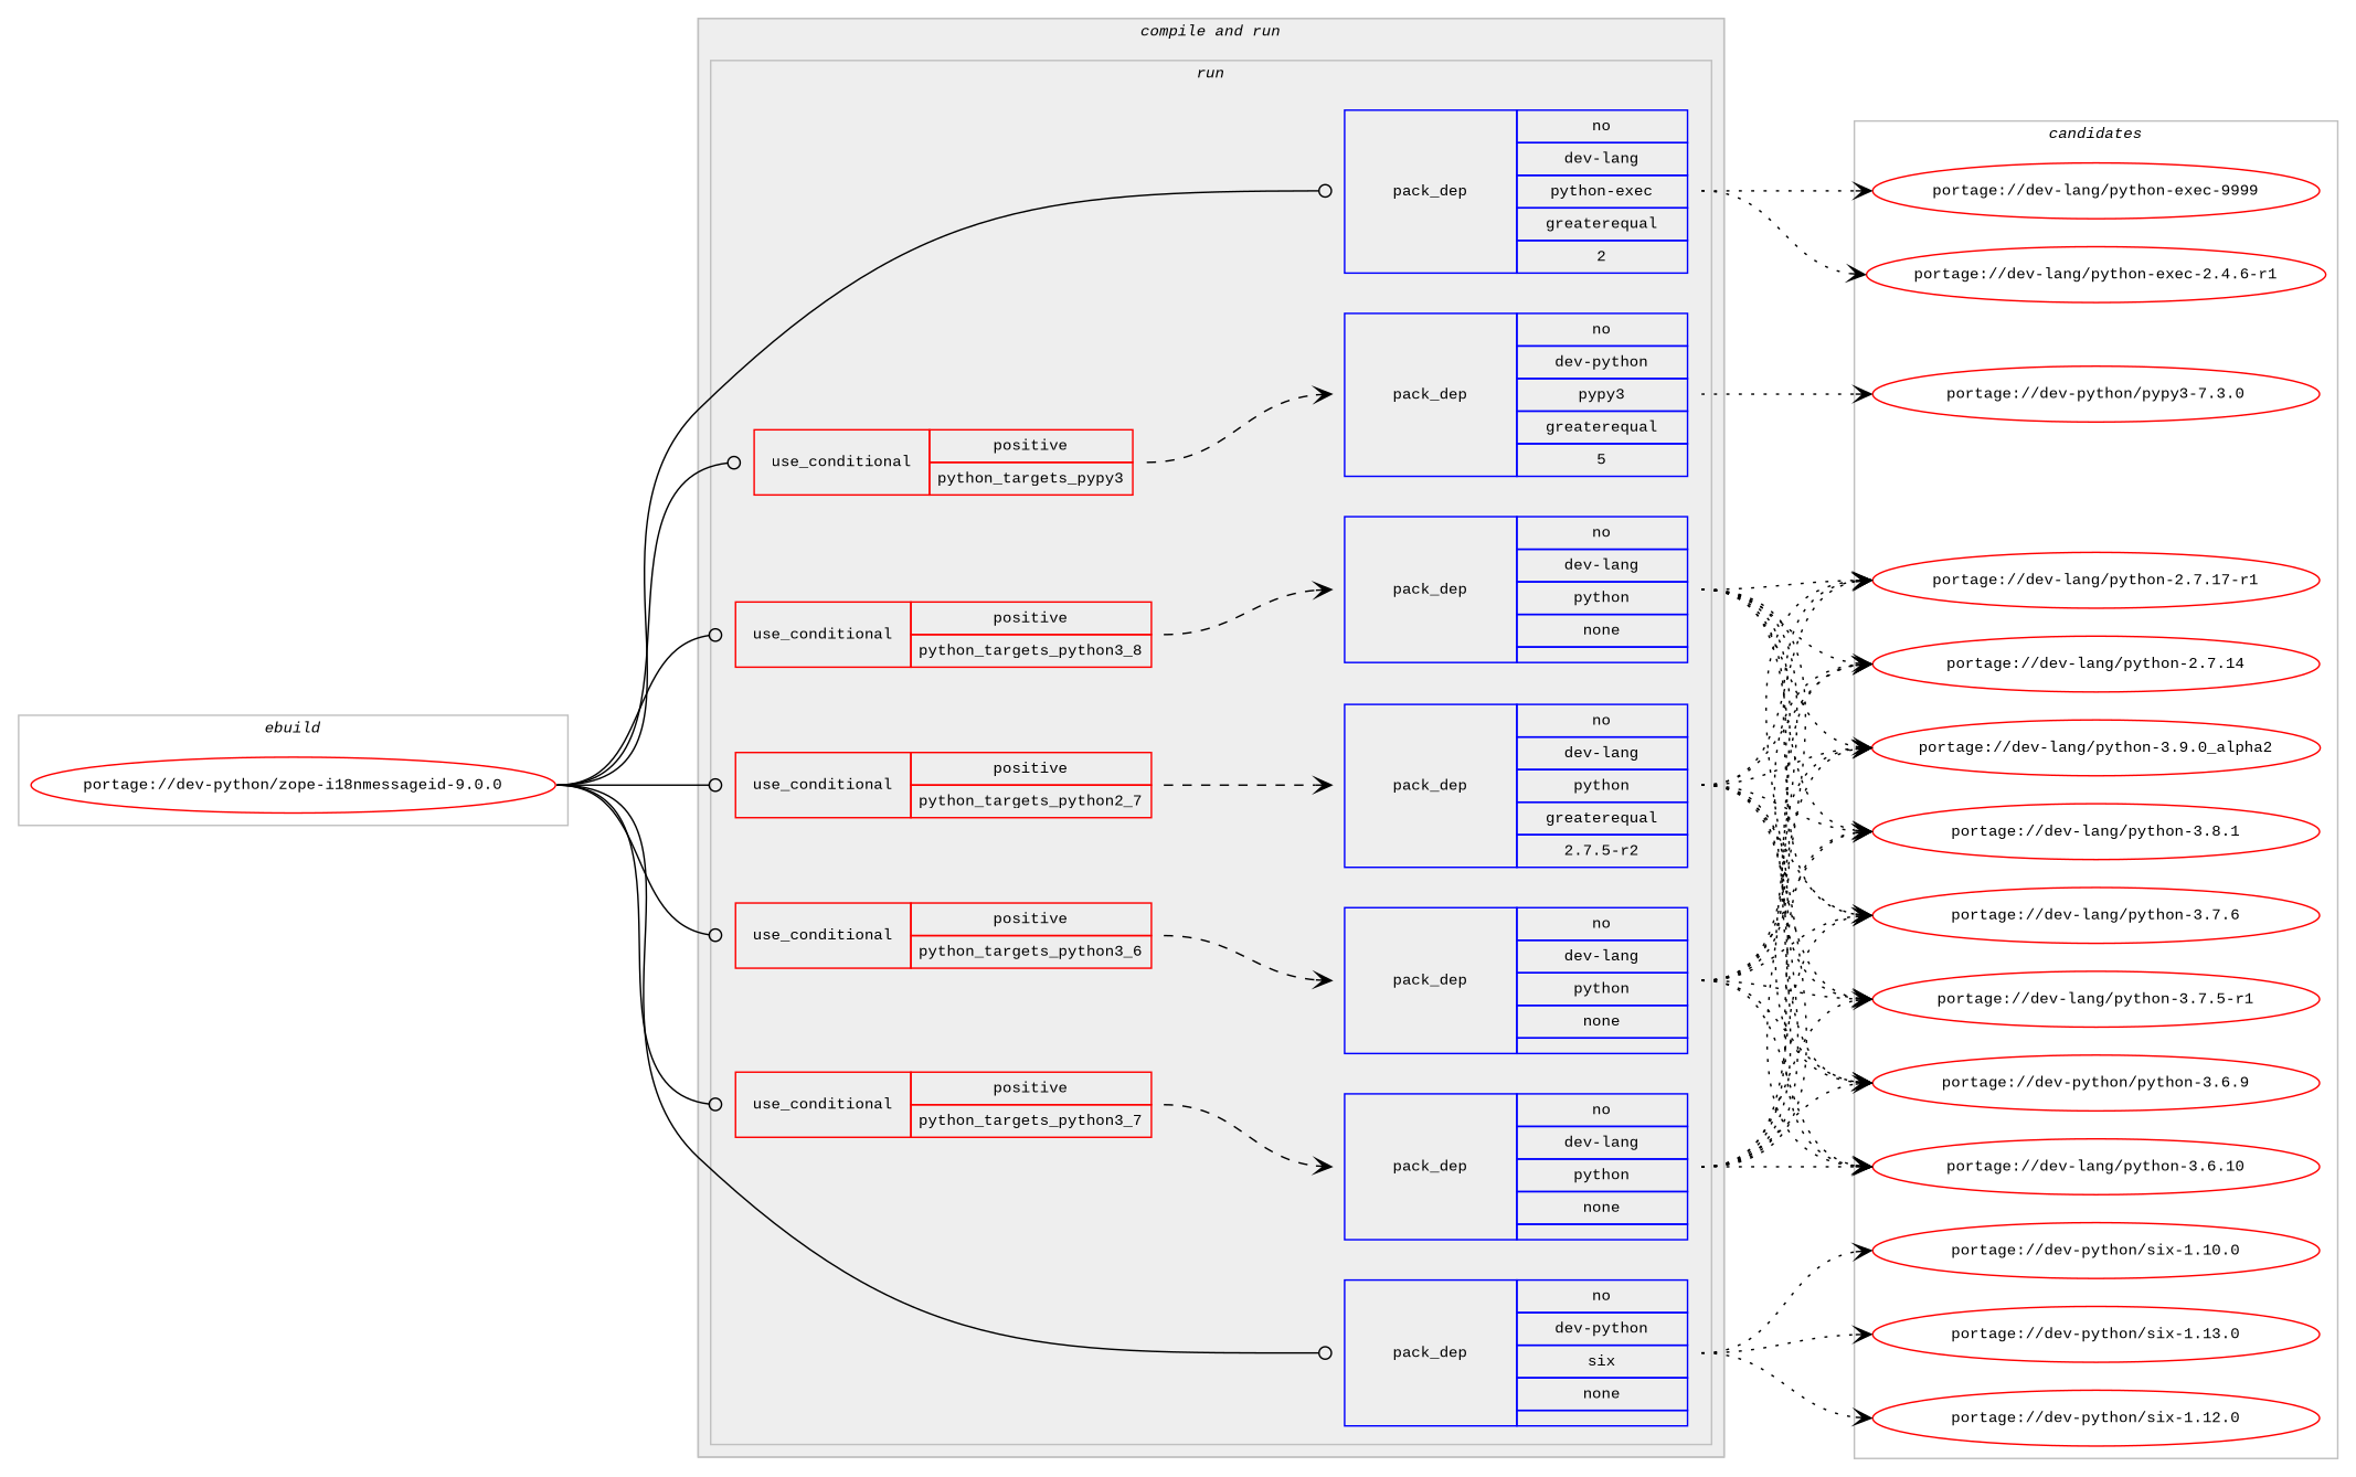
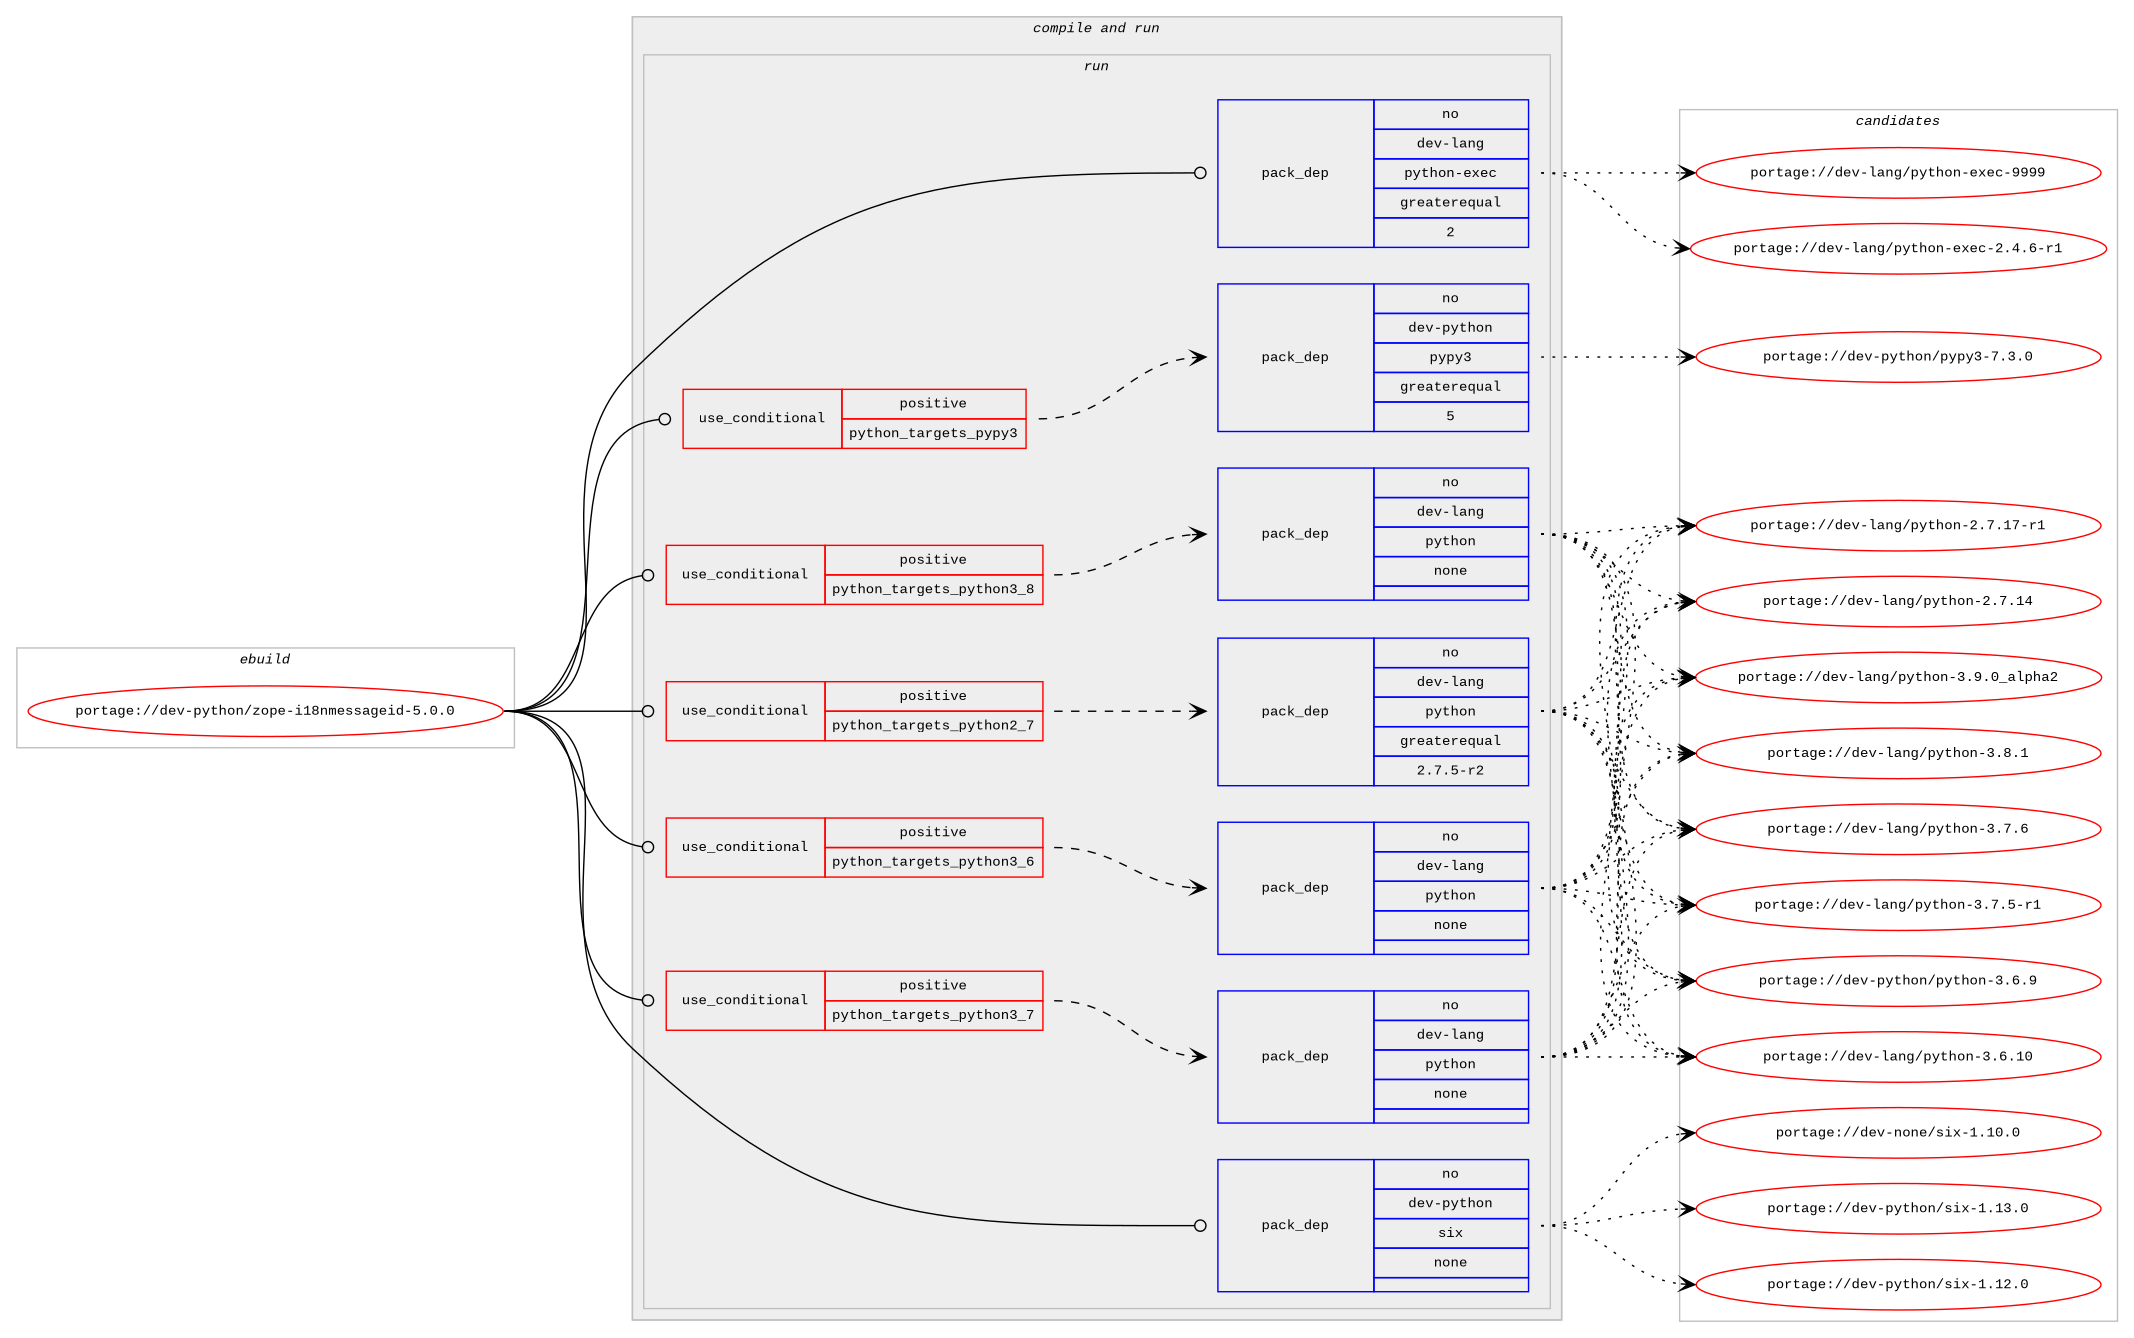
  digraph {
    compound=true
    concentrate=true
    fontname="Liberation Mono"
    fontsize=10
    newrank=true
    rankdir=LR
    ranksep=1.5
    node [color=red fontname="Liberation Mono" fontsize=10]
    edge [arrowhead=vee fontname="Liberation Mono" headport=w style=dotted tailport=e weight=100]
-   n1 [label="portage://dev-python/zope-i18nmessageid-9.0.0" width=4]
+   n1 [label="portage://dev-python/zope-i18nmessageid-5.0.0" width=4]
    n2 [color=blue label=<<TABLE BORDER="0" CELLBORDER="1" CELLSPACING="0" CELLPADDING="4" WIDTH="220"><TR><TD ROWSPAN="6" CELLPADDING="30">pack_dep</TD></TR><TR><TD WIDTH="110">no</TD></TR><TR><TD>dev-lang</TD></TR><TR><TD>python-exec</TD></TR><TR><TD>greaterequal</TD></TR><TR><TD>2</TD></TR></TABLE>> shape=none]
    n3 [color=blue label=<<TABLE BORDER="0" CELLBORDER="1" CELLSPACING="0" CELLPADDING="4" WIDTH="220"><TR><TD ROWSPAN="6" CELLPADDING="30">pack_dep</TD></TR><TR><TD WIDTH="110">no</TD></TR><TR><TD>dev-python</TD></TR><TR><TD>pypy3</TD></TR><TR><TD>greaterequal</TD></TR><TR><TD>5</TD></TR></TABLE>> shape=none]
    n4 [label=<<TABLE BORDER="0" CELLBORDER="1" CELLSPACING="0" CELLPADDING="4"><TR><TD ROWSPAN="3" CELLPADDING="10">use_conditional</TD></TR><TR><TD>positive</TD></TR><TR><TD>python_targets_pypy3</TD></TR></TABLE>> shape=none]
    n5 [color=blue label=<<TABLE BORDER="0" CELLBORDER="1" CELLSPACING="0" CELLPADDING="4" WIDTH="220"><TR><TD ROWSPAN="6" CELLPADDING="30">pack_dep</TD></TR><TR><TD WIDTH="110">no</TD></TR><TR><TD>dev-lang</TD></TR><TR><TD>python</TD></TR><TR><TD>greaterequal</TD></TR><TR><TD>2.7.5-r2</TD></TR></TABLE>> shape=none]
    n6 [label=<<TABLE BORDER="0" CELLBORDER="1" CELLSPACING="0" CELLPADDING="4"><TR><TD ROWSPAN="3" CELLPADDING="10">use_conditional</TD></TR><TR><TD>positive</TD></TR><TR><TD>python_targets_python2_7</TD></TR></TABLE>> shape=none]
    n7 [color=blue label=<<TABLE BORDER="0" CELLBORDER="1" CELLSPACING="0" CELLPADDING="4" WIDTH="220"><TR><TD ROWSPAN="6" CELLPADDING="30">pack_dep</TD></TR><TR><TD WIDTH="110">no</TD></TR><TR><TD>dev-lang</TD></TR><TR><TD>python</TD></TR><TR><TD>none</TD></TR><TR><TD></TD></TR></TABLE>> shape=none]
    n8 [label=<<TABLE BORDER="0" CELLBORDER="1" CELLSPACING="0" CELLPADDING="4"><TR><TD ROWSPAN="3" CELLPADDING="10">use_conditional</TD></TR><TR><TD>positive</TD></TR><TR><TD>python_targets_python3_6</TD></TR></TABLE>> shape=none]
    n9 [color=blue label=<<TABLE BORDER="0" CELLBORDER="1" CELLSPACING="0" CELLPADDING="4" WIDTH="220"><TR><TD ROWSPAN="6" CELLPADDING="30">pack_dep</TD></TR><TR><TD WIDTH="110">no</TD></TR><TR><TD>dev-lang</TD></TR><TR><TD>python</TD></TR><TR><TD>none</TD></TR><TR><TD></TD></TR></TABLE>> shape=none]
    n10 [label=<<TABLE BORDER="0" CELLBORDER="1" CELLSPACING="0" CELLPADDING="4"><TR><TD ROWSPAN="3" CELLPADDING="10">use_conditional</TD></TR><TR><TD>positive</TD></TR><TR><TD>python_targets_python3_7</TD></TR></TABLE>> shape=none]
    n11 [color=blue label=<<TABLE BORDER="0" CELLBORDER="1" CELLSPACING="0" CELLPADDING="4" WIDTH="220"><TR><TD ROWSPAN="6" CELLPADDING="30">pack_dep</TD></TR><TR><TD WIDTH="110">no</TD></TR><TR><TD>dev-lang</TD></TR><TR><TD>python</TD></TR><TR><TD>none</TD></TR><TR><TD></TD></TR></TABLE>> shape=none]
    n12 [label=<<TABLE BORDER="0" CELLBORDER="1" CELLSPACING="0" CELLPADDING="4"><TR><TD ROWSPAN="3" CELLPADDING="10">use_conditional</TD></TR><TR><TD>positive</TD></TR><TR><TD>python_targets_python3_8</TD></TR></TABLE>> shape=none]
    n13 [color=blue label=<<TABLE BORDER="0" CELLBORDER="1" CELLSPACING="0" CELLPADDING="4" WIDTH="220"><TR><TD ROWSPAN="6" CELLPADDING="30">pack_dep</TD></TR><TR><TD WIDTH="110">no</TD></TR><TR><TD>dev-python</TD></TR><TR><TD>six</TD></TR><TR><TD>none</TD></TR><TR><TD></TD></TR></TABLE>> shape=none]
    n14 [label="portage://dev-python/pypy3-7.3.0" width=4]
    n15 [label="portage://dev-lang/python-3.9.0_alpha2" width=4]
    n16 [label="portage://dev-lang/python-3.8.1" width=4]
    n17 [label="portage://dev-lang/python-3.7.6" width=4]
    n18 [label="portage://dev-lang/python-3.7.5-r1" width=4]
    n19 [label="portage://dev-python/python-3.6.9" width=4]
    n20 [label="portage://dev-lang/python-3.6.10" width=4]
    n21 [label="portage://dev-lang/python-2.7.17-r1" width=4]
    n22 [label="portage://dev-lang/python-2.7.14" width=4]
    n23 [label="portage://dev-lang/python-exec-9999" width=4]
    n24 [label="portage://dev-lang/python-exec-2.4.6-r1" width=4]
    n25 [label="portage://dev-python/six-1.13.0" width=4]
    n26 [label="portage://dev-python/six-1.12.0" width=4]
-   n27 [label="portage://dev-python/six-1.10.0" width=4]
+   n27 [label="portage://dev-none/six-1.10.0" width=4]
    subgraph cluster_1 {
      color=gray
      label=<<i>ebuild</i>>
      n1
    }
    subgraph cluster_2 {
      color=gray
      label=<<i>dependencies</i>>
      subgraph cluster_3 {
        color=gray
        fillcolor="#eeeeee"
        label=<<i>compile</i>>
        style=filled
      }
      subgraph cluster_4 {
        color=gray
        fillcolor="#eeeeee"
        label=<<i>compile and run</i>>
        style=filled
      }
      subgraph cluster_5 {
        color=gray
        fillcolor="#eeeeee"
        label=<<i>run</i>>
        style=filled
        subgraph sub_6 {
          color=gray
          fillcolor="#eeeeee"
          label=<<i>run</i>>
          style=filled
          n2
        }
        subgraph sub_7 {
          color=gray
          fillcolor="#eeeeee"
          label=<<i>run</i>>
          style=filled
          n4
          subgraph sub_8 {
            color=gray
            fillcolor="#eeeeee"
            label=<<i>run</i>>
            style=filled
            n3
          }
        }
        subgraph sub_9 {
          color=gray
          fillcolor="#eeeeee"
          label=<<i>run</i>>
          style=filled
          n6
          subgraph sub_10 {
            color=gray
            fillcolor="#eeeeee"
            label=<<i>run</i>>
            style=filled
            n5
          }
        }
        subgraph sub_11 {
          color=gray
          fillcolor="#eeeeee"
          label=<<i>run</i>>
          style=filled
          n8
          subgraph sub_12 {
            color=gray
            fillcolor="#eeeeee"
            label=<<i>run</i>>
            style=filled
            n7
          }
        }
        subgraph sub_13 {
          color=gray
          fillcolor="#eeeeee"
          label=<<i>run</i>>
          style=filled
          n10
          subgraph sub_14 {
            color=gray
            fillcolor="#eeeeee"
            label=<<i>run</i>>
            style=filled
            n9
          }
        }
        subgraph sub_15 {
          color=gray
          fillcolor="#eeeeee"
          label=<<i>run</i>>
          style=filled
          n12
          subgraph sub_16 {
            color=gray
            fillcolor="#eeeeee"
            label=<<i>run</i>>
            style=filled
            n11
          }
        }
        subgraph sub_17 {
          color=gray
          fillcolor="#eeeeee"
          label=<<i>run</i>>
          style=filled
          n13
        }
      }
    }
    subgraph cluster_18 {
      color=gray
      label=<<i>candidates</i>>
      rank=same
      subgraph sub_19 {
        color=black
        label=<<i>candidates</i>>
        nodesep=1
        rank=same
        n14
      }
      subgraph sub_20 {
        color=black
        label=<<i>candidates</i>>
        nodesep=1
        rank=same
        n15
        n16
        n17
        n18
        n19
        n20
        n21
        n22
      }
      subgraph sub_21 {
        color=black
        label=<<i>candidates</i>>
        nodesep=1
        rank=same
        n15
        n16
        n17
        n18
        n19
        n20
        n21
        n22
      }
      subgraph sub_22 {
        color=black
        label=<<i>candidates</i>>
        nodesep=1
        rank=same
        n15
        n16
        n17
        n18
        n19
        n20
        n21
        n22
      }
      subgraph sub_23 {
        color=black
        label=<<i>candidates</i>>
        nodesep=1
        rank=same
        n15
        n16
        n17
        n18
        n19
        n20
        n21
        n22
      }
      subgraph sub_24 {
        color=black
        label=<<i>candidates</i>>
        nodesep=1
        rank=same
        n23
        n24
      }
      subgraph sub_25 {
        color=black
        label=<<i>candidates</i>>
        nodesep=1
        rank=same
        n25
        n26
        n27
      }
    }
    n1 -> n2 [arrowhead=odot style=solid weight=20]
    n1 -> n4 [arrowhead=odot style=solid weight=20]
    n1 -> n6 [arrowhead=odot style=solid weight=20]
    n1 -> n8 [arrowhead=odot style=solid weight=20]
    n1 -> n10 [arrowhead=odot style=solid weight=20]
    n1 -> n12 [arrowhead=odot style=solid weight=20]
    n1 -> n13 [arrowhead=odot style=solid weight=20]
    n2 -> n23
    n2 -> n24
    n3 -> n14
    n4 -> n3 [style=dashed weight=20]
    n5 -> n15
    n5 -> n16
    n5 -> n17
    n5 -> n18
    n5 -> n19
    n5 -> n20
    n5 -> n21
    n5 -> n22
    n6 -> n5 [style=dashed weight=20]
    n7 -> n15
    n7 -> n16
    n7 -> n17
    n7 -> n18
    n7 -> n19
    n7 -> n20
    n7 -> n21
    n7 -> n22
    n8 -> n7 [style=dashed weight=20]
    n9 -> n15
    n9 -> n16
    n9 -> n17
    n9 -> n18
    n9 -> n19
    n9 -> n20
    n9 -> n21
    n9 -> n22
    n10 -> n9 [style=dashed weight=20]
    n11 -> n15
    n11 -> n16
    n11 -> n17
    n11 -> n18
    n11 -> n19
    n11 -> n20
    n11 -> n21
    n11 -> n22
    n12 -> n11 [style=dashed weight=20]
    n13 -> n25
    n13 -> n26
    n13 -> n27
  }
